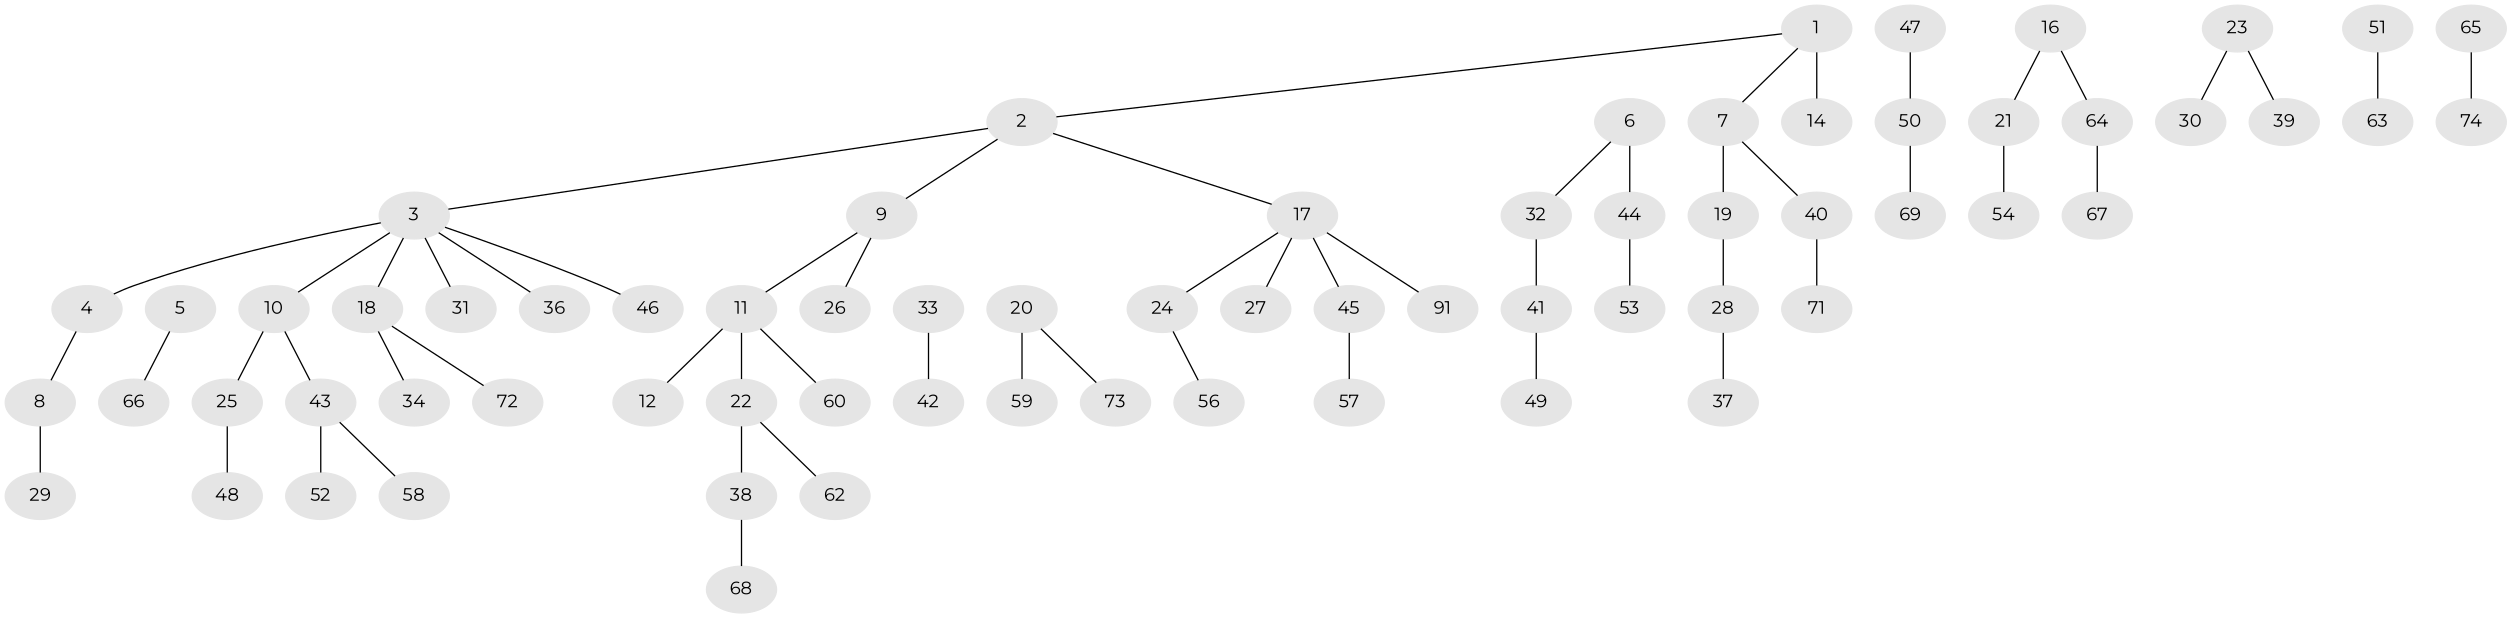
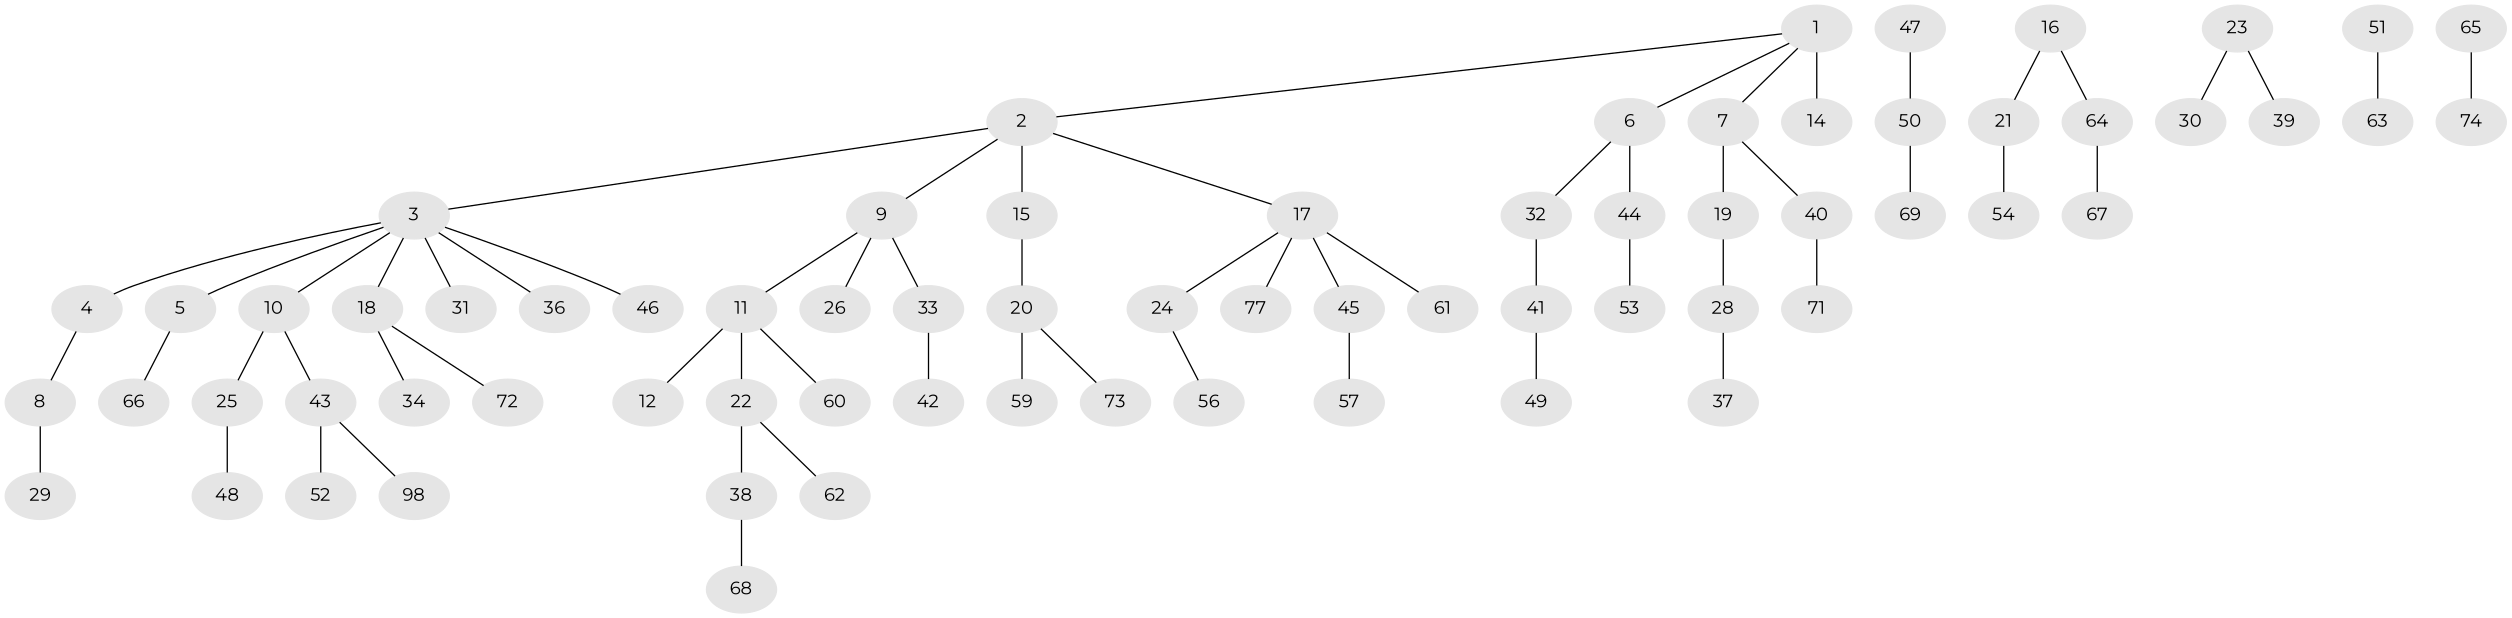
  graph {
    fontname=Montserrat
    node [color=gray90 fontname=Montserrat style=filled]
    edge [fontname=Montserrat weight=1.0]
    1
    2
    6
    7
    14
    3
    9
+   15
    17
    32
    44
    19
    40
    4
    5
    10
    18
    31
    36
    46
    11
    26
    33
    20
    24
-   27
+   27 [label=77]
    45
-   61 [label=91]
+   61
    8
    66
    25
    43
    34
    72
    29
    47
    50
    41
    53
    28
    71
    12
    22
    60
    16
    21
    64
    42
    48
    52
-   58
+   58 [label=98]
    38
    62
    23
    30
    39
    59
    73
    54
    67
    56
    57
    37
    68
    49
    51
    63
    n68 [label=74]
    65
    69
    1 -- 2
+   1 -- 6
    1 -- 7
    1 -- 14 [weight=4.0]
    2 -- 3
    2 -- 9
+   2 -- 15
    2 -- 17
    6 -- 32
    6 -- 44
    7 -- 19 [weight=2.0]
    7 -- 40
    3 -- 4
+   3 -- 5
    3 -- 10
    3 -- 18
    3 -- 31
    3 -- 36
    3 -- 46
    9 -- 11
    9 -- 26
+   9 -- 33
+   15 -- 20
    17 -- 24
    17 -- 27
    17 -- 45
    17 -- 61 [weight=2.0]
    32 -- 41
    44 -- 53
    19 -- 28
    40 -- 71 [weight=2.0]
    4 -- 8
    5 -- 66
    10 -- 25
    10 -- 43
    18 -- 34
    18 -- 72
    11 -- 12
    11 -- 22
    11 -- 60
    33 -- 42 [weight=2.0]
    20 -- 59 [weight=3.0]
    20 -- 73
    24 -- 56 [weight=2.0]
    45 -- 57 [weight=2.0]
    8 -- 29
    25 -- 48
    43 -- 52
    43 -- 58
    47 -- 50
    50 -- 69
    41 -- 49 [weight=3.0]
    28 -- 37
    22 -- 38 [weight=3.0]
    22 -- 62
    16 -- 21
    16 -- 64
    21 -- 54
    64 -- 67
    38 -- 68
    23 -- 30
    23 -- 39
    51 -- 63 [weight=2.0]
    65 -- n68
  }
